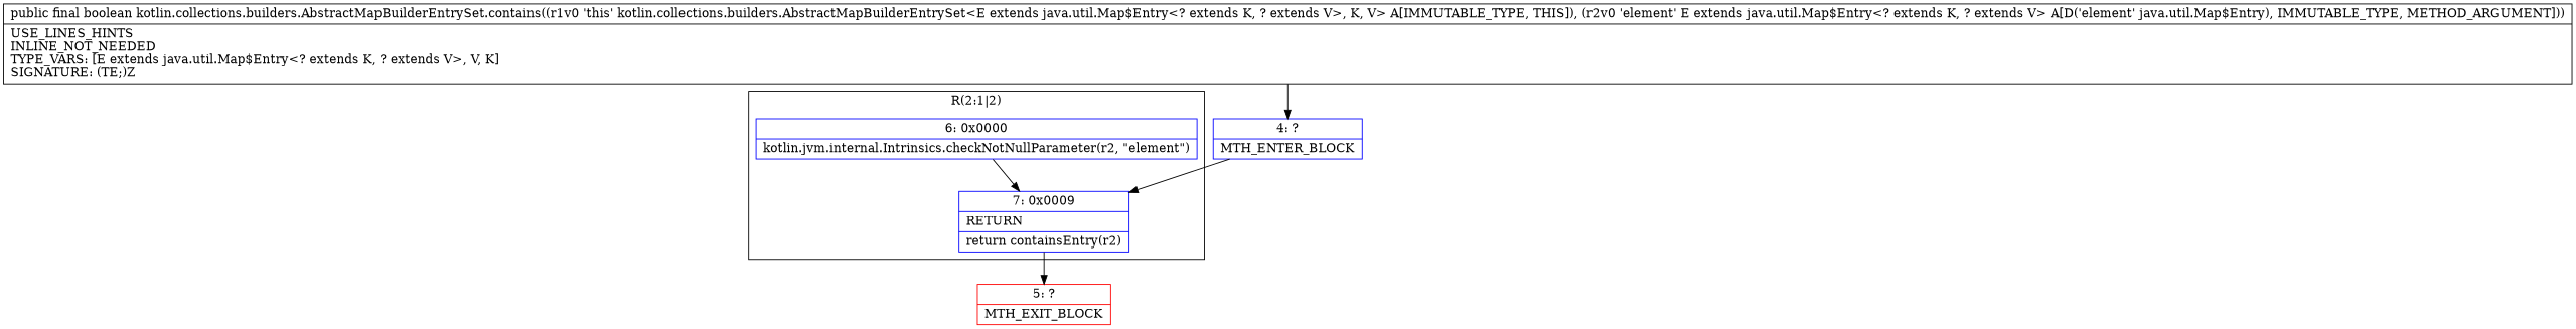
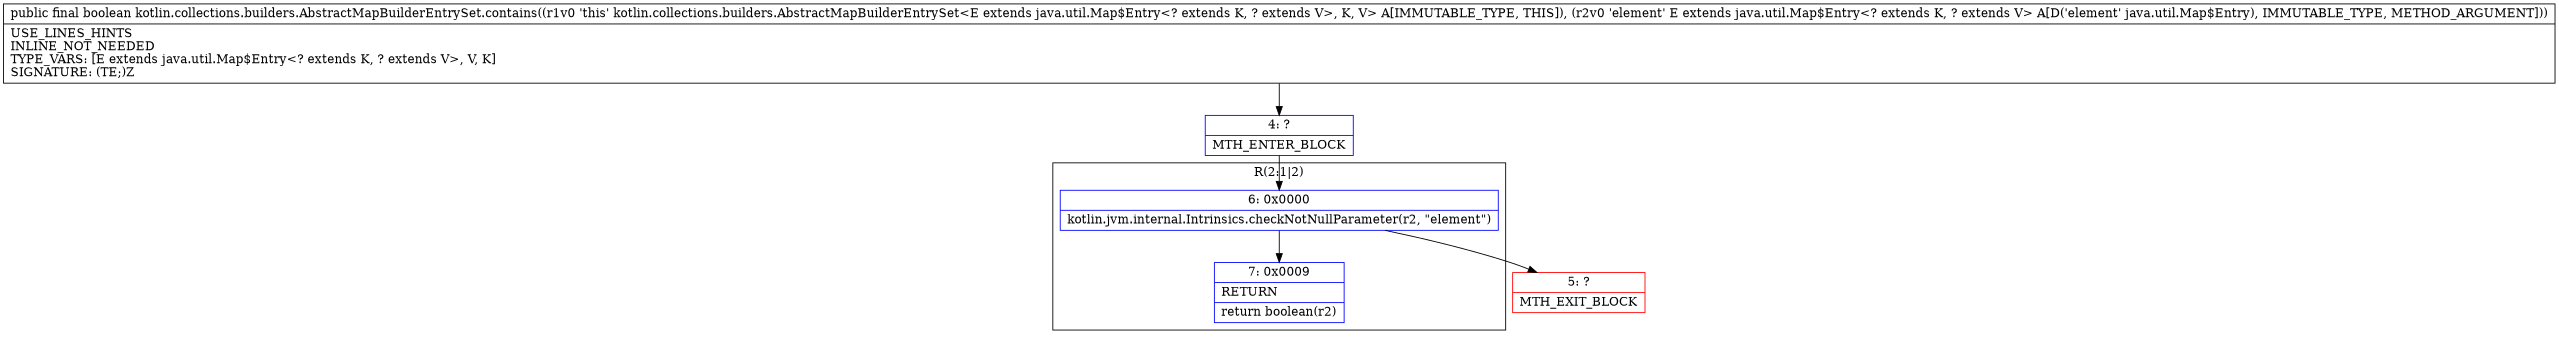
  digraph {
    node [color=blue shape=record]
    n1 [label="{6\:\ 0x0000|kotlin.jvm.internal.Intrinsics.checkNotNullParameter(r2, \"element\")\l}"]
-   n2 [label="{7\:\ 0x0009|RETURN\l|return containsEntry(r2)\l}"]
+   n2 [label="{7\:\ 0x0009|RETURN\l|return boolean(r2)\l}"]
    n3 [color=red label="{5\:\ ?|MTH_EXIT_BLOCK\l}"]
    n4 [label="{4\:\ ?|MTH_ENTER_BLOCK\l}"]
    n5 [label="{public final boolean kotlin.collections.builders.AbstractMapBuilderEntrySet.contains((r1v0 'this' kotlin.collections.builders.AbstractMapBuilderEntrySet\<E extends java.util.Map$Entry\<? extends K, ? extends V\>, K, V\> A[IMMUTABLE_TYPE, THIS]), (r2v0 'element' E extends java.util.Map$Entry\<? extends K, ? extends V\> A[D('element' java.util.Map$Entry), IMMUTABLE_TYPE, METHOD_ARGUMENT]))  | USE_LINES_HINTS\lINLINE_NOT_NEEDED\lTYPE_VARS: [E extends java.util.Map$Entry\<? extends K, ? extends V\>, V, K]\lSIGNATURE: (TE;)Z\l}" color=""]
    subgraph cluster_1 {
      label="R(2:1|2)"
      n1
      n2
    }
    n1 -> n2
-   n2 -> n3
-   n4 -> n2
+   n1 -> n3
+   n4 -> n1
    n5 -> n4
  }
